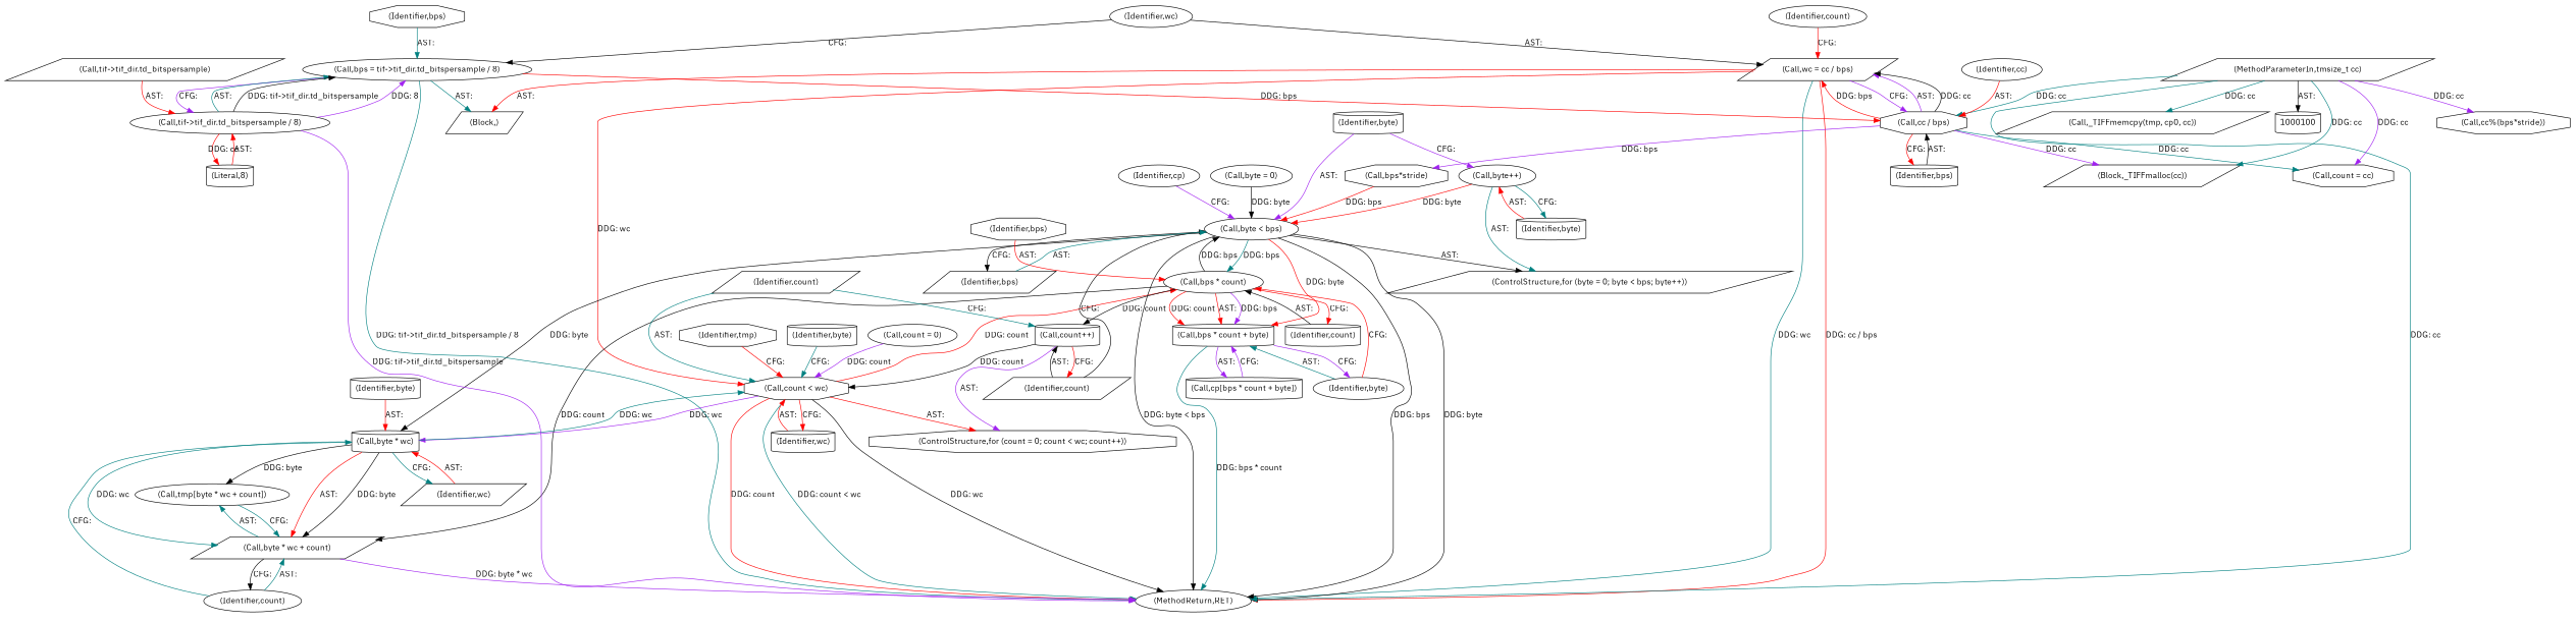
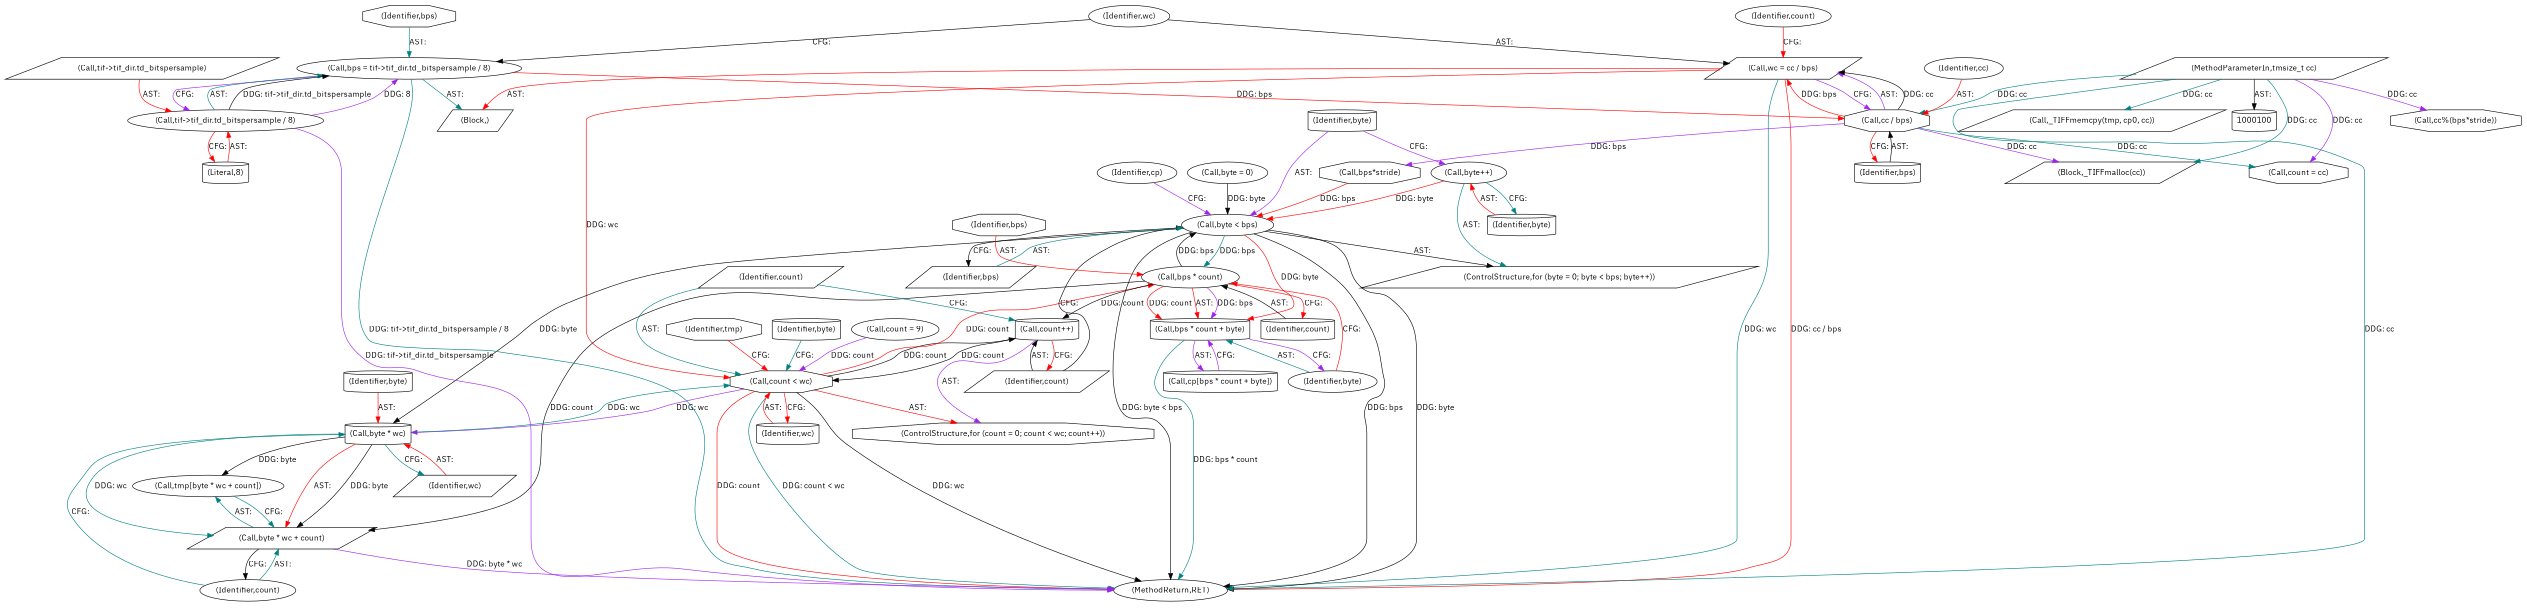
  digraph {
    fontname="IBM Plex Sans"
    node [fontname="IBM Plex Sans" shape=ellipse]
    edge [color=red fontname="IBM Plex Sans"]
    n1 [label="(Call,wc = cc / bps)" shape=parallelogram]
    n2 [label="(Call,cc / bps)" shape=octagon]
    n3 [label="(Call,count < wc)" shape=octagon]
    n4 [label="(MethodReturn,RET)"]
    n5 [label="(Block,)" shape=parallelogram]
    n6 [label="(Identifier,bps)" shape=cylinder]
    n7 [label="(Call,bps*stride)" shape=octagon]
    n8 [label="(Call,count = cc)" shape=octagon]
    n9 [label="(Block,_TIFFmalloc(cc))" shape=parallelogram]
    n10 [label="(Call,count++)" shape=cylinder]
    n11 [label="(Call,bps * count)"]
    n12 [label="(Call,byte * wc)" shape=cylinder]
    n13 [label="(ControlStructure,for (count = 0; count < wc; count++))" shape=octagon]
    n14 [label="(Identifier,wc)" shape=cylinder]
    n15 [label="(Call,byte < bps)"]
    n16 [label="(MethodParameterIn,tmsize_t cc)" shape=parallelogram]
    n17 [label="(Call,cc%(bps*stride))" shape=octagon]
    n18 [label="(Call,_TIFFmemcpy(tmp, cp0, cc))" shape=parallelogram]
    1000100 [shape=cylinder]
    n20 [label="(Call,bps = tif->tif_dir.td_bitspersample / 8)"]
    n21 [label="(Call,tif->tif_dir.td_bitspersample / 8)"]
    n22 [label="(Literal,8)" shape=cylinder]
    n23 [label="(Identifier,count)" shape=parallelogram]
    n24 [label="(Call,bps * count + byte)" shape=cylinder]
    n25 [label="(Call,byte * wc + count)" shape=parallelogram]
    n26 [label="(Identifier,count)" shape=cylinder]
    n27 [label="(Identifier,wc)" shape=parallelogram]
    n28 [label="(Call,tmp[byte * wc + count])"]
    n29 [label="(Identifier,bps)" shape=parallelogram]
    n30 [label="(ControlStructure,for (byte = 0; byte < bps; byte++))" shape=parallelogram]
    n31 [label="(Identifier,byte)"]
    n32 [label="(Call,cp[bps * count + byte])" shape=cylinder]
    n33 [label="(Identifier,count)"]
    n34 [label="(Call,byte++)"]
    n35 [label="(Identifier,byte)" shape=cylinder]
    n36 [label="(Call,byte = 0)"]
-   n37 [label="(Call,count = 0)"]
+   n37 [label="(Call,count = 9)"]
    n38 [label="(Identifier,wc)"]
    n39 [label="(Call,tif->tif_dir.td_bitspersample)" shape=parallelogram]
    n40 [label="(Identifier,count)" shape=parallelogram]
    n41 [label="(Identifier,cc)"]
    n42 [label="(Identifier,byte)" shape=cylinder]
    n43 [label="(Identifier,count)"]
    n44 [label="(Identifier,bps)" shape=octagon]
    n45 [label="(Identifier,tmp)" shape=octagon]
    n46 [label="(Identifier,byte)" shape=cylinder]
    n47 [label="(Identifier,cp)"]
    n48 [label="(Identifier,byte)" shape=cylinder]
    n49 [label="(Identifier,bps)" shape=octagon]
    n1 -> n2 [color=purple label="CFG: "]
    n1 -> n3 [label="DDG: wc"]
    n1 -> n4 [label="DDG: cc / bps"]
    n1 -> n4 [color=teal label="DDG: wc"]
    n1 -> n5 [label="AST: "]
    n2 -> n1 [color=purple label="AST: "]
    n2 -> n1 [color=black label="DDG: cc"]
    n2 -> n1 [label="DDG: bps"]
    n2 -> n6 [label="CFG: "]
    n2 -> n7 [color=purple label="DDG: bps"]
    n2 -> n8 [color=teal label="DDG: cc"]
    n2 -> n9 [color=purple label="DDG: cc"]
    n3 -> n4 [color=teal label="DDG: count < wc"]
    n3 -> n4 [color=black label="DDG: wc"]
    n3 -> n4 [label="DDG: count"]
+   n3 -> n10 [color=black label="DDG: count"]
    n3 -> n11 [label="DDG: count"]
    n3 -> n12 [color=purple label="DDG: wc"]
    n3 -> n13 [label="AST: "]
    n3 -> n14 [label="CFG: "]
    n6 -> n2 [color=black label="AST: "]
    n7 -> n15 [label="DDG: bps"]
    n10 -> n3 [color=black label="DDG: count"]
    n10 -> n13 [color=purple label="AST: "]
    n10 -> n23 [label="CFG: "]
    n11 -> n10 [color=black label="DDG: count"]
    n11 -> n15 [color=black label="DDG: bps"]
    n11 -> n24 [label="AST: "]
    n11 -> n24 [color=purple label="DDG: bps"]
    n11 -> n24 [label="DDG: count"]
    n11 -> n25 [color=black label="DDG: count"]
    n11 -> n26 [label="CFG: "]
    n12 -> n3 [color=teal label="DDG: wc"]
    n12 -> n25 [label="AST: "]
    n12 -> n25 [color=black label="DDG: byte"]
    n12 -> n25 [color=teal label="DDG: wc"]
    n12 -> n27 [color=teal label="CFG: "]
    n12 -> n28 [color=black label="DDG: byte"]
    n14 -> n3 [label="AST: "]
    n15 -> n4 [color=black label="DDG: byte"]
    n15 -> n4 [color=black label="DDG: byte < bps"]
    n15 -> n4 [color=black label="DDG: bps"]
    n15 -> n11 [color=teal label="DDG: bps"]
    n15 -> n12 [color=black label="DDG: byte"]
    n15 -> n24 [label="DDG: byte"]
    n15 -> n29 [color=black label="CFG: "]
    n15 -> n30 [color=black label="AST: "]
    n16 -> n2 [color=teal label="DDG: cc"]
    n16 -> n4 [color=teal label="DDG: cc"]
    n16 -> n8 [color=purple label="DDG: cc"]
    n16 -> n9 [color=teal label="DDG: cc"]
    n16 -> n17 [color=purple label="DDG: cc"]
    n16 -> n18 [color=teal label="DDG: cc"]
    n16 -> 1000100 [color=black label="AST: "]
    n20 -> n2 [label="DDG: bps"]
    n20 -> n4 [color=teal label="DDG: tif->tif_dir.td_bitspersample / 8"]
    n20 -> n5 [color=teal label="AST: "]
    n20 -> n21 [color=purple label="CFG: "]
    n21 -> n4 [color=purple label="DDG: tif->tif_dir.td_bitspersample"]
    n21 -> n20 [color=teal label="AST: "]
    n21 -> n20 [color=black label="DDG: tif->tif_dir.td_bitspersample"]
    n21 -> n20 [color=purple label="DDG: 8"]
-   n21 -> n22 [label="DDG: cc"]
+   n21 -> n22 [label="CFG: "]
    n22 -> n21 [label="AST: "]
    n23 -> n10 [color=black label="AST: "]
    n23 -> n15 [color=black label="CFG: "]
    n24 -> n4 [color=teal label="DDG: bps * count"]
    n24 -> n31 [color=purple label="CFG: "]
    n24 -> n32 [color=purple label="AST: "]
    n25 -> n4 [color=purple label="DDG: byte * wc"]
    n25 -> n28 [color=teal label="AST: "]
    n25 -> n33 [color=black label="CFG: "]
    n26 -> n11 [color=black label="AST: "]
    n27 -> n12 [label="AST: "]
    n28 -> n25 [color=teal label="CFG: "]
    n29 -> n15 [color=teal label="AST: "]
    n31 -> n11 [label="CFG: "]
    n31 -> n24 [color=teal label="AST: "]
    n32 -> n24 [color=purple label="CFG: "]
    n33 -> n12 [color=teal label="CFG: "]
    n33 -> n25 [color=teal label="AST: "]
    n34 -> n15 [label="DDG: byte"]
    n34 -> n30 [color=teal label="AST: "]
    n34 -> n35 [color=teal label="CFG: "]
    n35 -> n34 [label="AST: "]
    n36 -> n15 [color=black label="DDG: byte"]
    n37 -> n3 [color=purple label="DDG: count"]
    n38 -> n1 [color=black label="AST: "]
    n38 -> n20 [color=black label="CFG: "]
    n39 -> n21 [label="AST: "]
    n40 -> n3 [color=teal label="AST: "]
    n40 -> n10 [color=teal label="CFG: "]
    n41 -> n2 [label="AST: "]
    n42 -> n15 [color=purple label="AST: "]
    n42 -> n34 [color=purple label="CFG: "]
    n43 -> n1 [label="CFG: "]
    n44 -> n11 [label="AST: "]
    n45 -> n3 [label="CFG: "]
    n46 -> n12 [label="AST: "]
    n47 -> n15 [color=purple label="CFG: "]
    n48 -> n3 [color=teal label="CFG: "]
    n49 -> n20 [color=teal label="AST: "]
  }
